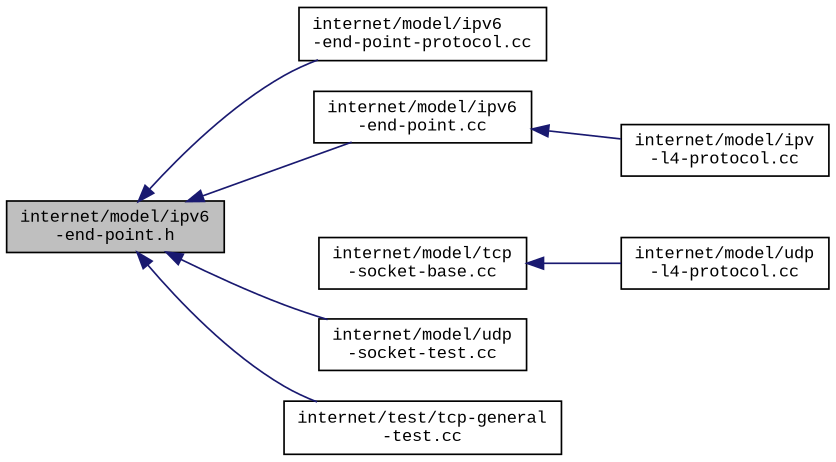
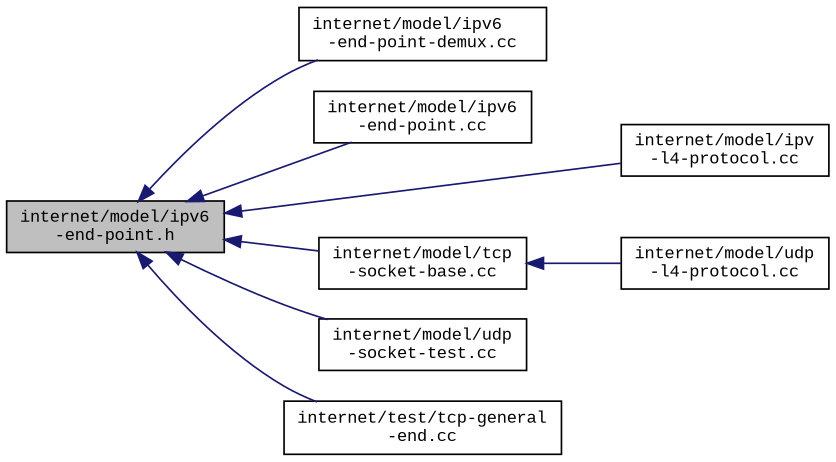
  digraph {
    fontname="Liberation Mono"
    rankdir=LR
    node [color=black fillcolor=white fontname="Liberation Mono" fontsize=10 shape=record style=filled]
    edge [color=midnightblue dir=back fontname="Liberation Mono" fontsize=10 labelfontname=Helvetica labelfontsize=10 style=solid]
    n1 [fillcolor=grey75 fontcolor=black height=0.2 label="internet/model/ipv6\l-end-point.h" width=0.4]
-   n2 [height=0.2 label="internet/model/ipv6\l-end-point-protocol.cc" width=0.4]
+   n2 [height=0.2 label="internet/model/ipv6\l-end-point-demux.cc" width=0.4]
    n3 [height=0.2 label="internet/model/ipv6\l-end-point.cc" width=0.4]
    n4 [height=0.2 label="internet/model/ipv\l-l4-protocol.cc" width=0.4]
    n5 [height=0.2 label="internet/model/tcp\l-socket-base.cc" width=0.4]
    n6 [height=0.2 label="internet/model/udp\l-socket-test.cc" width=0.4]
-   n7 [height=0.2 label="internet/test/tcp-general\l-test.cc" width=0.4]
+   n7 [height=0.2 label="internet/test/tcp-general\l-end.cc" width=0.4]
    n8 [height=0.2 label="internet/model/udp\l-l4-protocol.cc" width=0.4]
    n1 -> n2
    n1 -> n3
-   n3 -> n4
+   n1 -> n4
+   n1 -> n5
    n1 -> n6
    n1 -> n7
    n5 -> n8
  }
